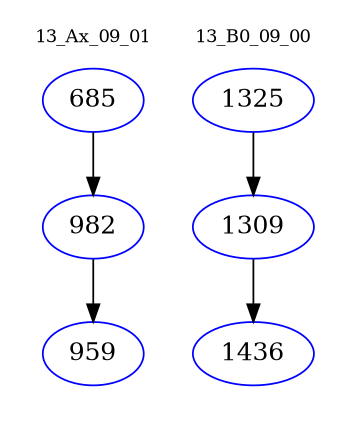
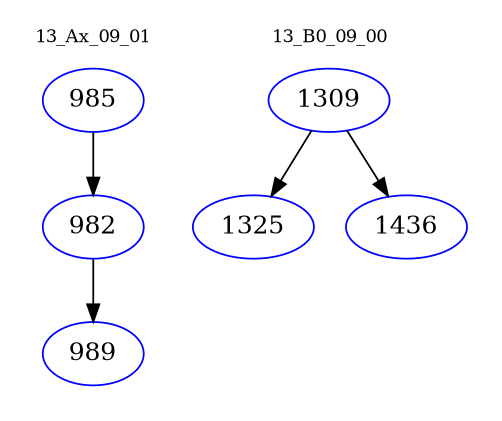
  digraph {
    node [color=blue]
    edge [color=black]
-   n1 [label=685]
+   n1 [label=985]
    n2 [label=982]
-   n3 [label=959]
+   n3 [label=989]
    n4 [label=1325]
    n5 [label=1309]
    n6 [label=1436]
    subgraph cluster_1 {
      color=white
      fontsize=10
      label="13_Ax_09_01"
      n1
      n2
      n3
    }
    subgraph cluster_2 {
      color=white
      fontsize=10
      label="13_B0_09_00"
      n4
      n5
      n6
    }
    n1 -> n2
    n2 -> n3
-   n4 -> n5
+   n5 -> n4
    n5 -> n6
  }
